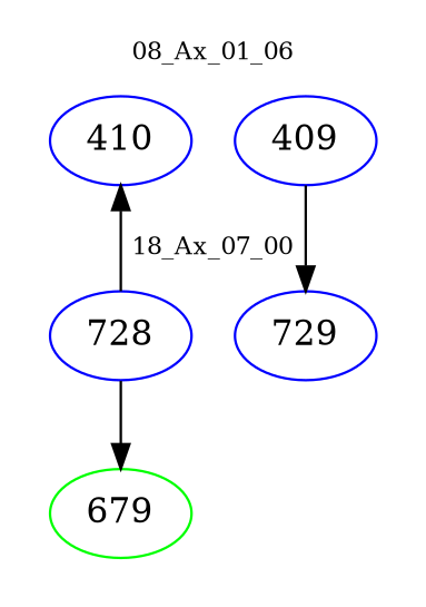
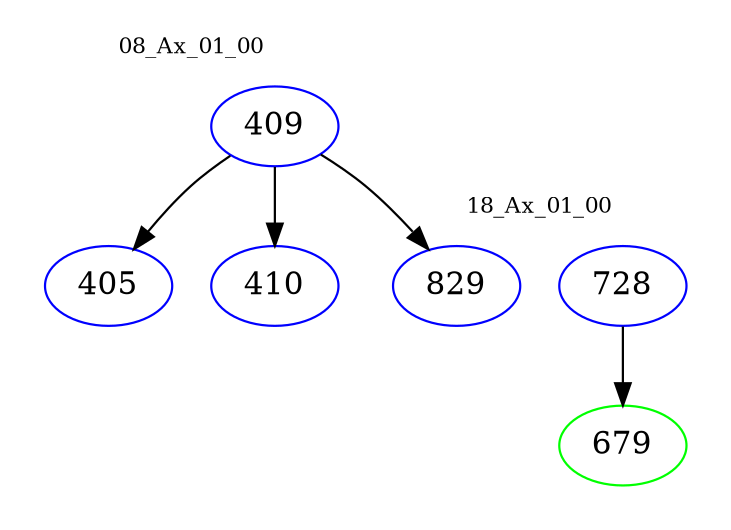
  digraph {
    node [color=blue]
    edge [color=black]
    n1 [label=409]
+   n2 [label=405]
    n3 [label=410]
    n4 [label=728]
    n5 [color=green label=679]
-   n6 [label=729]
+   n6 [label=829]
    subgraph cluster_1 {
      color=white
      fontsize=10
-     label="08_Ax_01_06"
+     label="08_Ax_01_00"
      n1
+     n2
      n3
    }
    subgraph cluster_2 {
      color=white
      fontsize=10
-     label="18_Ax_07_00"
+     label="18_Ax_01_00"
      n4
      n5
      n6
    }
-   n4 -> n3
+   n1 -> n2
+   n1 -> n3
    n1 -> n6
    n4 -> n5
  }
